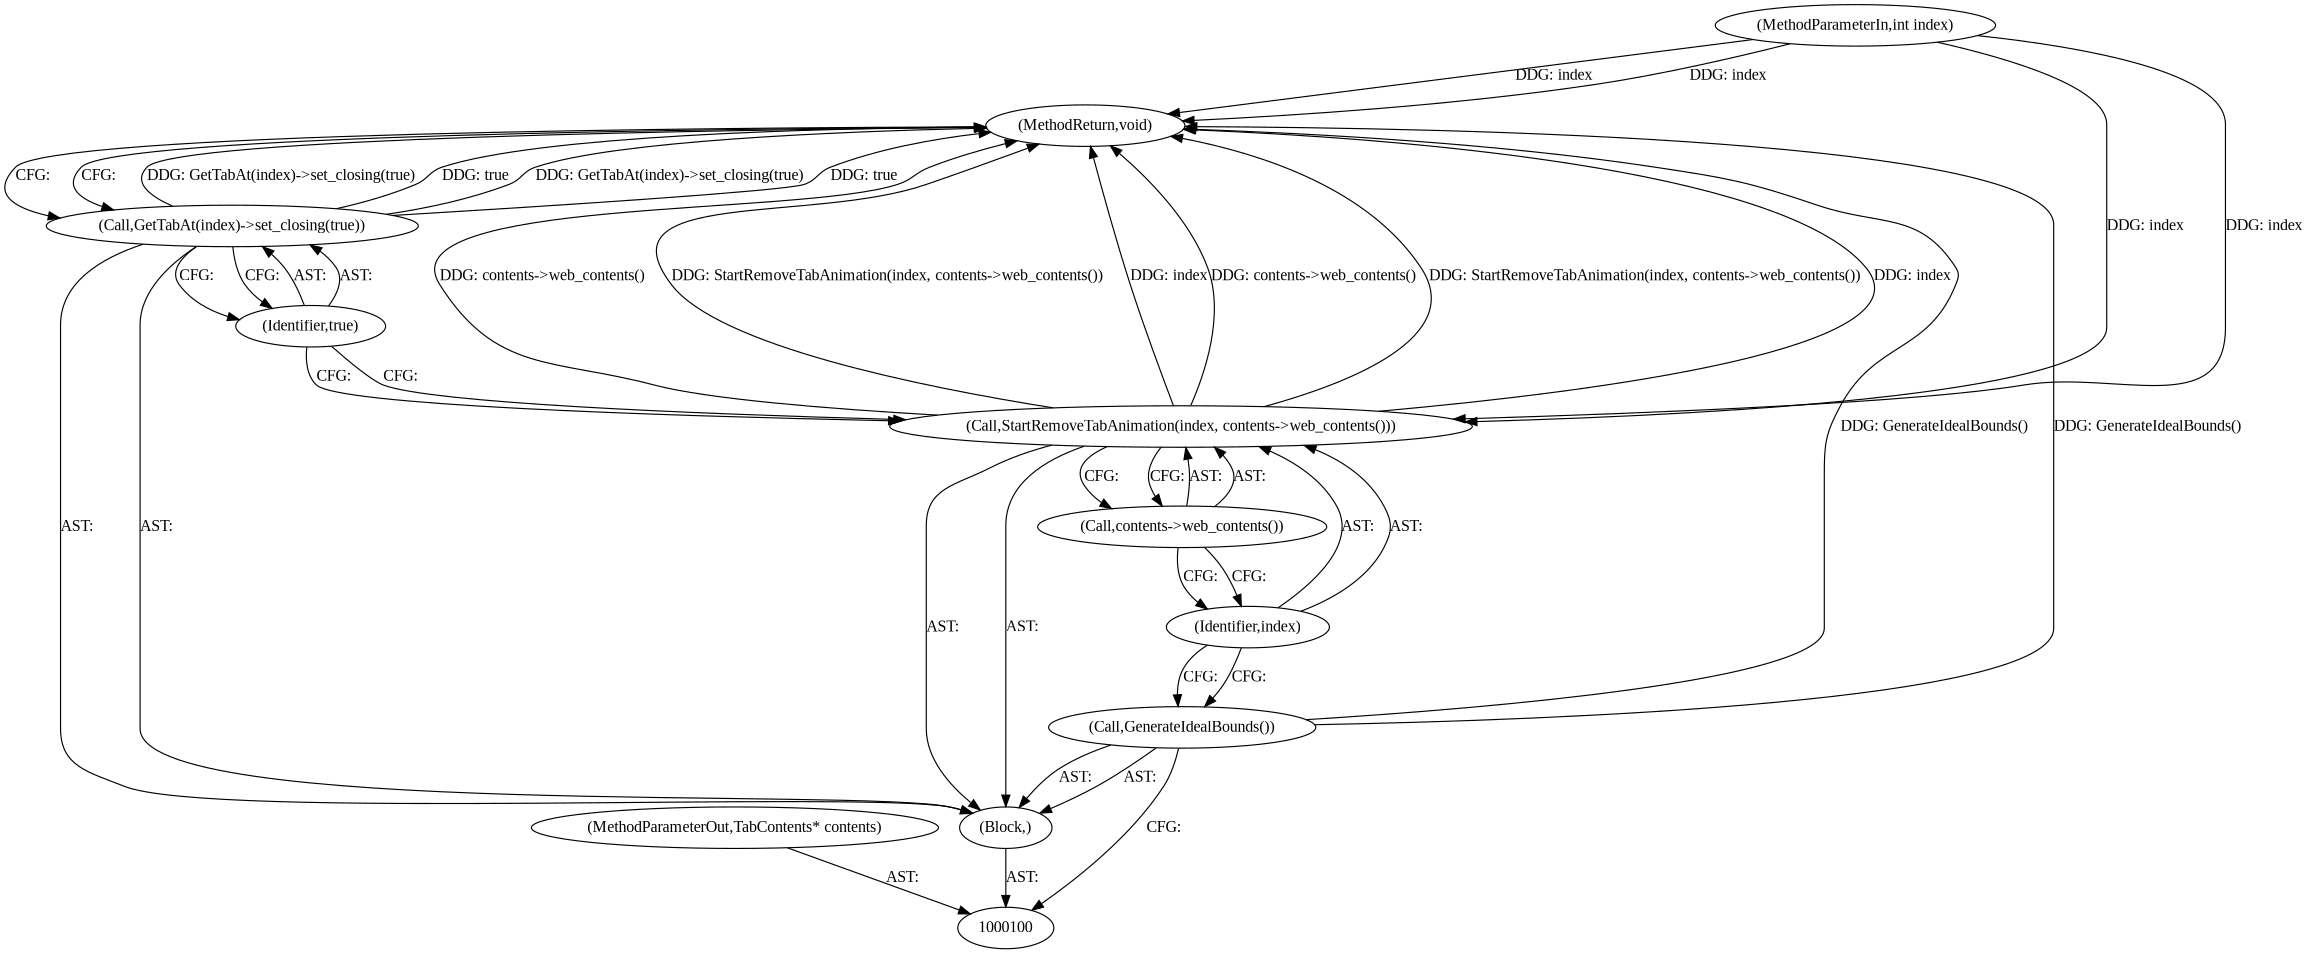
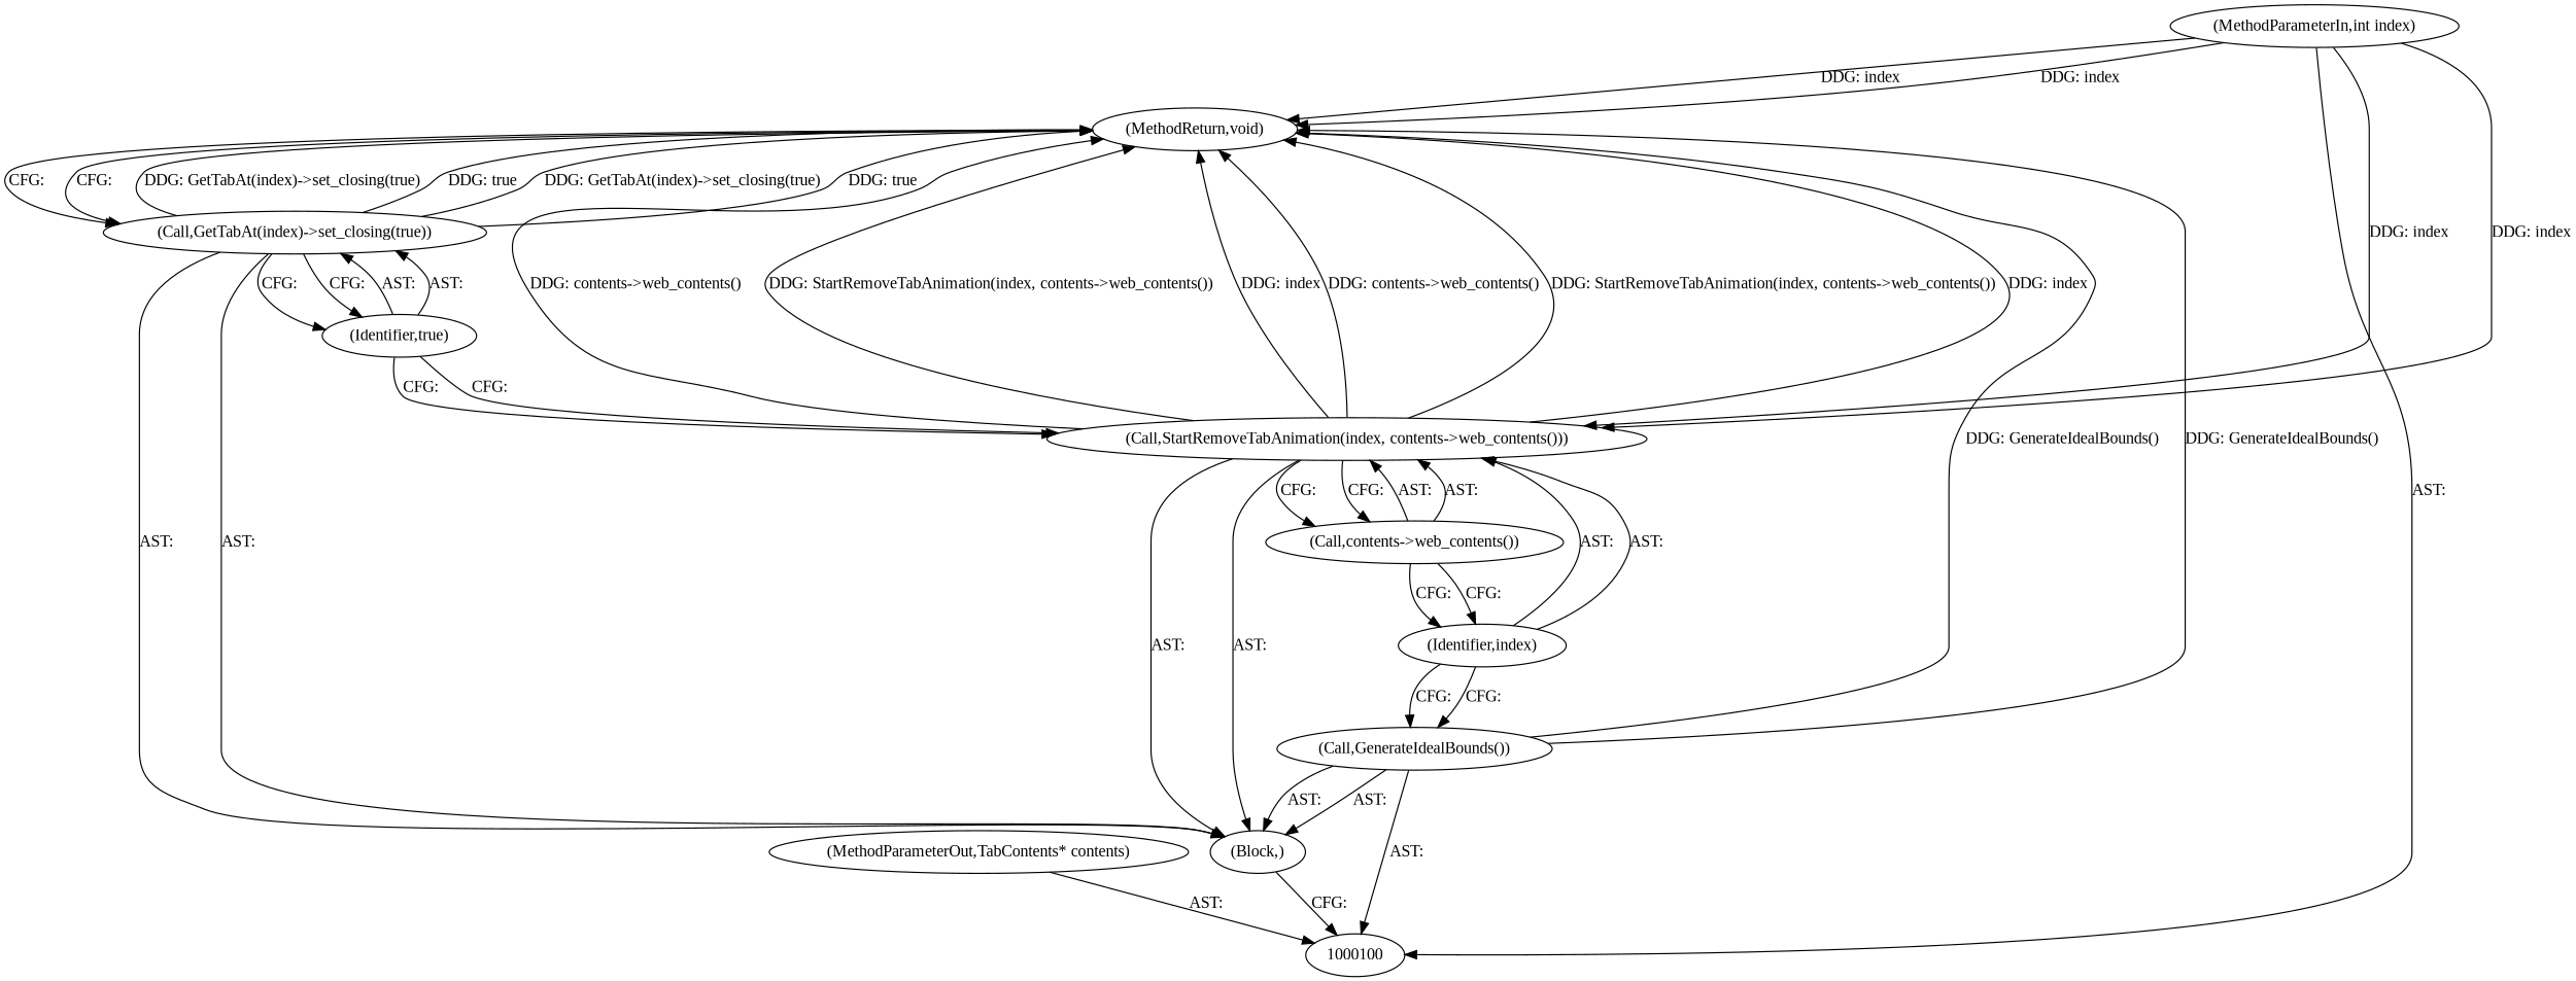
  digraph {
    fontname="Liberation Serif"
    node [fontname="Liberation Serif"]
    edge [fontname="Liberation Serif"]
    n1 [label="(MethodReturn,void)"]
    n2 [label="(Call,GetTabAt(index)->set_closing(true))"]
    n3 [label="(Block,)"]
    n4 [label="(Identifier,true)"]
    n5 [label="(MethodParameterOut,TabContents* contents)"]
    1000100
    n7 [label="(MethodParameterIn,int index)"]
    n8 [label="(Call,StartRemoveTabAnimation(index, contents->web_contents()))"]
    n9 [label="(Call,contents->web_contents())"]
    n10 [label="(Call,GenerateIdealBounds())"]
    n11 [label="(Identifier,index)"]
    n1 -> n2 [label="CFG: "]
    n1 -> n2 [label="CFG: "]
    n2 -> n1 [label="DDG: GetTabAt(index)->set_closing(true)"]
    n2 -> n1 [label="DDG: true"]
    n2 -> n1 [label="DDG: GetTabAt(index)->set_closing(true)"]
    n2 -> n1 [label="DDG: true"]
    n2 -> n3 [label="AST: "]
    n2 -> n3 [label="AST: "]
    n2 -> n4 [label="CFG: "]
    n2 -> n4 [label="CFG: "]
-   n3 -> 1000100 [label="AST: "]
+   n3 -> 1000100 [label="CFG: "]
    n4 -> n2 [label="AST: "]
    n4 -> n2 [label="AST: "]
    n4 -> n8 [label="CFG: "]
    n4 -> n8 [label="CFG: "]
    n5 -> 1000100 [label="AST: "]
    n7 -> n1 [label="DDG: index"]
    n7 -> n1 [label="DDG: index"]
+   n7 -> 1000100 [label="AST: "]
    n7 -> n8 [label="DDG: index"]
    n7 -> n8 [label="DDG: index"]
    n8 -> n1 [label="DDG: contents->web_contents()"]
    n8 -> n1 [label="DDG: StartRemoveTabAnimation(index, contents->web_contents())"]
    n8 -> n1 [label="DDG: index"]
    n8 -> n1 [label="DDG: contents->web_contents()"]
    n8 -> n1 [label="DDG: StartRemoveTabAnimation(index, contents->web_contents())"]
    n8 -> n1 [label="DDG: index"]
    n8 -> n3 [label="AST: "]
    n8 -> n3 [label="AST: "]
    n8 -> n9 [label="CFG: "]
    n8 -> n9 [label="CFG: "]
    n9 -> n8 [label="AST: "]
    n9 -> n8 [label="AST: "]
    n9 -> n11 [label="CFG: "]
    n9 -> n11 [label="CFG: "]
    n10 -> n1 [label="DDG: GenerateIdealBounds()"]
    n10 -> n1 [label="DDG: GenerateIdealBounds()"]
    n10 -> n3 [label="AST: "]
    n10 -> n3 [label="AST: "]
-   n10 -> 1000100 [label="CFG: "]
+   n10 -> 1000100 [label="AST: "]
    n11 -> n8 [label="AST: "]
    n11 -> n8 [label="AST: "]
    n11 -> n10 [label="CFG: "]
    n11 -> n10 [label="CFG: "]
  }
